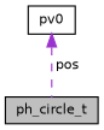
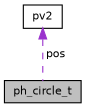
  digraph {
    node [color=black fontname=Helvetica fontsize=10 shape=record style=filled]
    n1 [fillcolor=grey75 fontcolor=black height=0.2 label=ph_circle_t width=0.4]
-   n2 [fillcolor=white height=0.2 label=pv0 width=0.4]
+   n2 [fillcolor=white height=0.2 label=pv2 width=0.4]
    n2 -> n1 [color=darkorchid3 dir=back fontname=Helvetica fontsize=10 label=" pos" labelfontname=Helvetica labelfontsize=10 style=dashed]
  }
